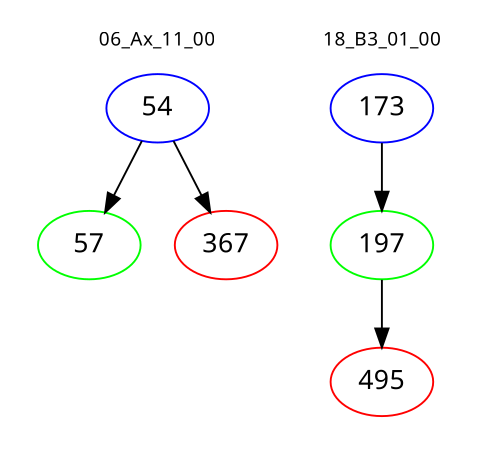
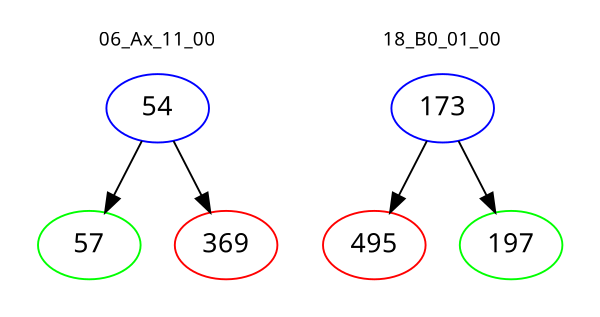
  digraph {
    fontname="Noto Sans"
    node [color=blue fontname="Noto Sans"]
    edge [color=black fontname="Noto Sans"]
    n1 [label=54]
    n2 [color=green label=57]
-   n3 [color=red label=367]
+   n3 [color=red label=369]
    n4 [label=173]
    n5 [color=red label=495]
    n6 [color=green label=197]
    subgraph cluster_1 {
      color=white
      fontsize=10
      label="06_Ax_11_00"
      n1
      n2
      n3
    }
    subgraph cluster_2 {
      color=white
      fontsize=10
-     label="18_B3_01_00"
+     label="18_B0_01_00"
      n4
      n5
      n6
    }
    n1 -> n2
    n1 -> n3
-   n6 -> n5
+   n4 -> n5
    n4 -> n6
  }
